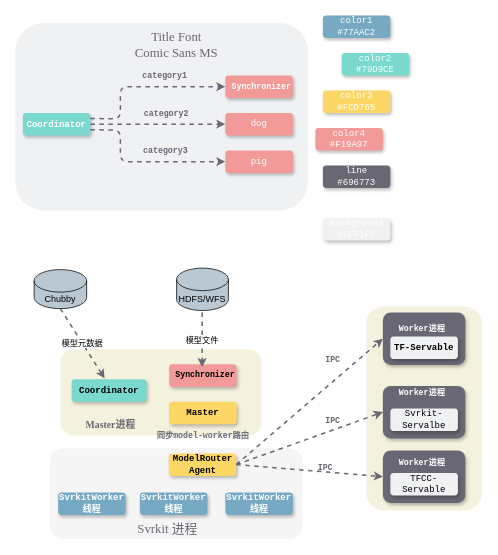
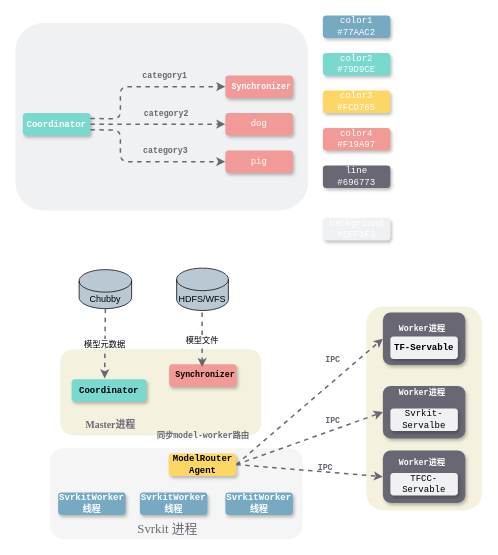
  <mxCell id="0" />
  <mxCell id="1" parent="0" />
  <mxCell id="2" value="" style="rounded=1;whiteSpace=wrap;html=1;strokeColor=none;shadow=0;glass=0;comic=0;gradientColor=none;fontFamily=Courier New;fontColor=#FFFFFF;fillColor=#f4f1de;" vertex="1" parent="1"><mxGeometry x="488" y="408" width="154" height="272" as="geometry" /></mxCell>
  <mxCell id="3" value="" style="rounded=1;whiteSpace=wrap;html=1;fillColor=#696773;strokeColor=none;shadow=1;glass=0;comic=0;gradientColor=none;fontFamily=Courier New;fontColor=#FFFFFF;" vertex="1" parent="1"><mxGeometry x="510" y="600" width="110" height="70" as="geometry" /></mxCell>
  <mxCell id="4" value="" style="rounded=1;whiteSpace=wrap;html=1;fillColor=#f5f5f5;fontColor=#333333;strokeColor=none;" vertex="1" parent="1"><mxGeometry x="66" y="597" width="337" height="121" as="geometry" /></mxCell>
  <mxCell id="5" value="" style="rounded=1;whiteSpace=wrap;html=1;strokeColor=none;shadow=0;glass=0;comic=0;gradientColor=none;fontFamily=Courier New;fontColor=#FFFFFF;fillColor=#f4f1de;" vertex="1" parent="1"><mxGeometry x="80" y="465" width="268" height="115" as="geometry" /></mxCell>
  <mxCell id="6" value="" style="rounded=1;whiteSpace=wrap;html=1;fillColor=#eff1f3;strokeColor=none;shadow=0;glass=0;comic=0;gradientColor=none;fontFamily=Courier New;fontColor=#FFFFFF;" vertex="1" parent="1"><mxGeometry x="20" y="30" width="390" height="250" as="geometry" /></mxCell>
  <mxCell id="7" value="&lt;font color=&quot;#ffffff&quot; face=&quot;Courier New&quot;&gt;&lt;b&gt;Coordinator&lt;/b&gt;&lt;br&gt;&lt;/font&gt;" style="rounded=1;whiteSpace=wrap;html=1;fillColor=#79d9ce;strokeColor=none;shadow=1;glass=0;comic=0;gradientColor=none;" vertex="1" parent="1"><mxGeometry x="30" y="150" width="90" height="30" as="geometry" /></mxCell>
  <mxCell id="8" value="" style="endArrow=classic;html=1;exitX=1;exitY=0.5;exitDx=0;exitDy=0;strokeWidth=2;dashed=1;strokeColor=#696773;entryX=0;entryY=0.5;entryDx=0;entryDy=0;" edge="1" parent="1" source="7" target="11"><mxGeometry width="50" height="50" relative="1" as="geometry"><mxPoint x="170" y="210" as="sourcePoint" /><mxPoint x="200" y="165" as="targetPoint" /></mxGeometry></mxCell>
  <mxCell id="9" value="&lt;b style=&quot;color: rgb(105 , 103 , 115)&quot;&gt;category2&lt;/b&gt;" style="edgeLabel;html=1;align=center;verticalAlign=middle;resizable=0;points=[];fontFamily=Courier New;fontColor=#FFFFFF;labelBackgroundColor=none;" vertex="1" connectable="0" parent="8"><mxGeometry x="0.031" y="2" relative="1" as="geometry"><mxPoint x="7" y="-13" as="offset" /></mxGeometry></mxCell>
  <mxCell id="10" value="&lt;b&gt;&lt;font style=&quot;font-size: 11px&quot;&gt;&amp;nbsp;Synchronizer&lt;/font&gt;&lt;/b&gt;" style="rounded=1;whiteSpace=wrap;html=1;fillColor=#f19a97;strokeColor=none;shadow=1;glass=0;comic=0;gradientColor=none;fontFamily=Courier New;fontColor=#FFFFFF;" vertex="1" parent="1"><mxGeometry x="300" y="100" width="90" height="30" as="geometry" /></mxCell>
  <mxCell id="11" value="dog" style="rounded=1;whiteSpace=wrap;html=1;fillColor=#f19a97;strokeColor=none;shadow=1;glass=0;comic=0;gradientColor=none;fontFamily=Courier New;fontColor=#FFFFFF;" vertex="1" parent="1"><mxGeometry x="300" y="150" width="90" height="30" as="geometry" /></mxCell>
  <mxCell id="12" value="pig" style="rounded=1;whiteSpace=wrap;html=1;fillColor=#f19a97;strokeColor=none;shadow=1;glass=0;comic=0;gradientColor=none;fontFamily=Courier New;fontColor=#FFFFFF;" vertex="1" parent="1"><mxGeometry x="300" y="200" width="90" height="30" as="geometry" /></mxCell>
  <mxCell id="13" value="" style="endArrow=classic;html=1;exitX=1;exitY=0.25;exitDx=0;exitDy=0;strokeWidth=2;dashed=1;strokeColor=#696773;entryX=0;entryY=0.5;entryDx=0;entryDy=0;" edge="1" parent="1" source="7" target="10"><mxGeometry width="50" height="50" relative="1" as="geometry"><mxPoint x="170" y="210" as="sourcePoint" /><mxPoint x="200" y="165" as="targetPoint" /><Array as="points"><mxPoint x="160" y="158" /><mxPoint x="160" y="115" /></Array></mxGeometry></mxCell>
  <mxCell id="14" value="&lt;font color=&quot;#696773&quot;&gt;&lt;b&gt;category1&lt;/b&gt;&lt;/font&gt;" style="edgeLabel;html=1;align=center;verticalAlign=middle;resizable=0;points=[];fontFamily=Courier New;fontColor=#FFFFFF;labelBackgroundColor=none;" vertex="1" connectable="0" parent="13"><mxGeometry x="0.274" y="1" relative="1" as="geometry"><mxPoint y="-14" as="offset" /></mxGeometry></mxCell>
  <mxCell id="15" value="" style="endArrow=classic;html=1;exitX=1;exitY=0.75;exitDx=0;exitDy=0;strokeWidth=2;dashed=1;strokeColor=#696773;entryX=0;entryY=0.5;entryDx=0;entryDy=0;" edge="1" parent="1" source="7" target="12"><mxGeometry width="50" height="50" relative="1" as="geometry"><mxPoint x="170" y="210" as="sourcePoint" /><mxPoint x="200" y="165" as="targetPoint" /><Array as="points"><mxPoint x="160" y="173" /><mxPoint x="160" y="215" /></Array></mxGeometry></mxCell>
  <mxCell id="16" value="&lt;b style=&quot;color: rgb(105 , 103 , 115)&quot;&gt;category3&lt;/b&gt;" style="edgeLabel;html=1;align=center;verticalAlign=middle;resizable=0;points=[];fontFamily=Courier New;fontColor=#FFFFFF;labelBackgroundColor=none;" vertex="1" connectable="0" parent="15"><mxGeometry x="0.16" y="3" relative="1" as="geometry"><mxPoint x="13" y="-12" as="offset" /></mxGeometry></mxCell>
  <mxCell id="17" value="color1&lt;br&gt;#77AAC2" style="rounded=1;whiteSpace=wrap;html=1;fillColor=#77aac2;strokeColor=none;shadow=1;glass=0;comic=0;gradientColor=none;fontFamily=Courier New;fontColor=#FFFFFF;" vertex="1" parent="1"><mxGeometry x="430" y="20" width="90" height="30" as="geometry" /></mxCell>
- <mxCell id="18" value="color2&lt;br&gt;#79D9CE" style="rounded=1;whiteSpace=wrap;html=1;fillColor=#79d9ce;strokeColor=none;shadow=1;glass=0;comic=0;gradientColor=none;fontFamily=Courier New;fontColor=#FFFFFF;" vertex="1" parent="1"><mxGeometry x="455" y="70" width="90" height="30" as="geometry" /></mxCell>
+ <mxCell id="18" value="color2&lt;br&gt;#79D9CE" style="rounded=1;whiteSpace=wrap;html=1;fillColor=#79d9ce;strokeColor=none;shadow=1;glass=0;comic=0;gradientColor=none;fontFamily=Courier New;fontColor=#FFFFFF;" vertex="1" parent="1"><mxGeometry x="430" y="70" width="90" height="30" as="geometry" /></mxCell>
  <mxCell id="19" value="color3&lt;br&gt;#FCD765" style="rounded=1;whiteSpace=wrap;html=1;fillColor=#fcd765;strokeColor=none;shadow=1;glass=0;comic=0;gradientColor=none;fontFamily=Courier New;fontColor=#FFFFFF;" vertex="1" parent="1"><mxGeometry x="430" y="120" width="90" height="30" as="geometry" /></mxCell>
  <mxCell id="20" value="line&lt;br&gt;#696773" style="rounded=1;whiteSpace=wrap;html=1;fillColor=#696773;strokeColor=none;shadow=1;glass=0;comic=0;gradientColor=none;fontFamily=Courier New;fontColor=#FFFFFF;" vertex="1" parent="1"><mxGeometry x="430" y="220" width="90" height="30" as="geometry" /></mxCell>
- <mxCell id="21" value="color4&lt;br&gt;#F19A97" style="rounded=1;whiteSpace=wrap;html=1;fillColor=#f19a97;strokeColor=none;shadow=1;glass=0;comic=0;gradientColor=none;fontFamily=Courier New;fontColor=#FFFFFF;" vertex="1" parent="1"><mxGeometry x="420" y="170" width="90" height="30" as="geometry" /></mxCell>
+ <mxCell id="21" value="color4&lt;br&gt;#F19A97" style="rounded=1;whiteSpace=wrap;html=1;fillColor=#f19a97;strokeColor=none;shadow=1;glass=0;comic=0;gradientColor=none;fontFamily=Courier New;fontColor=#FFFFFF;" vertex="1" parent="1"><mxGeometry x="430" y="170" width="90" height="30" as="geometry" /></mxCell>
  <mxCell id="22" value="background&lt;br&gt;#EFF1F3" style="rounded=1;whiteSpace=wrap;html=1;fillColor=#eff1f3;strokeColor=none;shadow=1;glass=0;comic=0;gradientColor=none;fontFamily=Courier New;fontColor=#FFFFFF;" vertex="1" parent="1"><mxGeometry x="430" y="290" width="90" height="30" as="geometry" /></mxCell>
- <mxCell id="23" value="&lt;font face=&quot;Comic Sans MS&quot; style=&quot;font-size: 17px&quot;&gt;&lt;font color=&quot;#696773&quot; style=&quot;font-size: 17px&quot;&gt;Title Font&lt;br&gt;Comic Sans MS&lt;/font&gt;&lt;br&gt;&lt;/font&gt;" style="text;html=1;strokeColor=none;fillColor=none;align=center;verticalAlign=middle;whiteSpace=wrap;rounded=0;" vertex="1" parent="1"><mxGeometry x="160" y="50" width="150" height="20" as="geometry" /></mxCell>
  <mxCell id="24" value="&lt;font face=&quot;Courier New&quot;&gt;&lt;b&gt;Coordinator&lt;/b&gt;&lt;br&gt;&lt;/font&gt;" style="rounded=1;whiteSpace=wrap;html=1;fillColor=#79d9ce;strokeColor=none;shadow=1;glass=0;comic=0;gradientColor=none;" vertex="1" parent="1"><mxGeometry x="95" y="505" width="100" height="30" as="geometry" /></mxCell>
  <mxCell id="25" value="&lt;b&gt;&lt;font style=&quot;font-size: 11px&quot; color=&quot;#000000&quot;&gt;&amp;nbsp;Synchronizer&lt;/font&gt;&lt;/b&gt;" style="rounded=1;whiteSpace=wrap;html=1;fillColor=#f19a97;strokeColor=none;shadow=1;glass=0;comic=0;gradientColor=none;fontFamily=Courier New;fontColor=#FFFFFF;" vertex="1" parent="1"><mxGeometry x="225" y="485" width="90" height="30" as="geometry" /></mxCell>
- <mxCell id="26" value="&lt;font color=&quot;#000000&quot;&gt;&lt;b&gt;Master&lt;/b&gt;&lt;/font&gt;" style="rounded=1;whiteSpace=wrap;html=1;fillColor=#fcd765;strokeColor=none;shadow=1;glass=0;comic=0;gradientColor=none;fontFamily=Courier New;fontColor=#FFFFFF;" vertex="1" parent="1"><mxGeometry x="225" y="535" width="90" height="30" as="geometry" /></mxCell>
  <mxCell id="27" value="&lt;b&gt;SvrkitWorker线程&lt;/b&gt;" style="rounded=1;whiteSpace=wrap;html=1;fillColor=#77aac2;strokeColor=none;shadow=1;glass=0;comic=0;gradientColor=none;fontFamily=Courier New;fontColor=#FFFFFF;" vertex="1" parent="1"><mxGeometry x="77" y="656" width="90" height="30" as="geometry" /></mxCell>
  <mxCell id="28" value="&lt;b&gt;SvrkitWorker线程&lt;/b&gt;" style="rounded=1;whiteSpace=wrap;html=1;fillColor=#77aac2;strokeColor=none;shadow=1;glass=0;comic=0;gradientColor=none;fontFamily=Courier New;fontColor=#FFFFFF;" vertex="1" parent="1"><mxGeometry x="186" y="656" width="90" height="30" as="geometry" /></mxCell>
  <mxCell id="29" value="&lt;b&gt;SvrkitWorker线程&lt;/b&gt;" style="rounded=1;whiteSpace=wrap;html=1;fillColor=#77aac2;strokeColor=none;shadow=1;glass=0;comic=0;gradientColor=none;fontFamily=Courier New;fontColor=#FFFFFF;" vertex="1" parent="1"><mxGeometry x="300" y="656" width="90" height="30" as="geometry" /></mxCell>
  <mxCell id="30" value="" style="rounded=1;whiteSpace=wrap;html=1;fillColor=#696773;strokeColor=none;shadow=1;glass=0;comic=0;gradientColor=none;fontFamily=Courier New;fontColor=#FFFFFF;" vertex="1" parent="1"><mxGeometry x="510" y="416" width="110" height="70" as="geometry" /></mxCell>
  <mxCell id="31" value="" style="endArrow=classic;html=1;exitX=1;exitY=0.5;exitDx=0;exitDy=0;strokeWidth=2;dashed=1;strokeColor=#696773;entryX=0;entryY=0.5;entryDx=0;entryDy=0;" edge="1" parent="1" source="50" target="30"><mxGeometry width="50" height="50" relative="1" as="geometry"><mxPoint x="285" y="452.5" as="sourcePoint" /><mxPoint x="465" y="410" as="targetPoint" /></mxGeometry></mxCell>
  <mxCell id="32" value="&lt;font color=&quot;#000000&quot;&gt;&lt;b&gt;TF-Servable&lt;/b&gt;&lt;/font&gt;" style="rounded=1;whiteSpace=wrap;html=1;fillColor=#eff1f3;strokeColor=none;shadow=1;glass=0;comic=0;gradientColor=none;fontFamily=Courier New;fontColor=#FFFFFF;" vertex="1" parent="1"><mxGeometry x="520" y="448" width="90" height="30" as="geometry" /></mxCell>
  <mxCell id="33" value="&lt;b&gt;Worker进程&lt;/b&gt;" style="edgeLabel;html=1;align=center;verticalAlign=middle;resizable=0;points=[];fontFamily=Courier New;labelBackgroundColor=none;fontColor=#FFFFFF;" vertex="1" connectable="0" parent="1"><mxGeometry x="519.997" y="531" as="geometry"><mxPoint x="42" y="-94" as="offset" /></mxGeometry></mxCell>
  <mxCell id="34" value="" style="rounded=1;whiteSpace=wrap;html=1;fillColor=#696773;strokeColor=none;shadow=1;glass=0;comic=0;gradientColor=none;fontFamily=Courier New;fontColor=#FFFFFF;" vertex="1" parent="1"><mxGeometry x="510" y="514" width="110" height="70" as="geometry" /></mxCell>
  <mxCell id="35" value="&lt;font color=&quot;#000000&quot;&gt;Svrkit-Servalbe&lt;/font&gt;" style="rounded=1;whiteSpace=wrap;html=1;fillColor=#eff1f3;strokeColor=none;shadow=1;glass=0;comic=0;gradientColor=none;fontFamily=Courier New;fontColor=#FFFFFF;" vertex="1" parent="1"><mxGeometry x="520" y="544" width="90" height="30" as="geometry" /></mxCell>
  <mxCell id="36" value="&lt;b&gt;Worker进程&lt;/b&gt;" style="edgeLabel;html=1;align=center;verticalAlign=middle;resizable=0;points=[];fontFamily=Courier New;labelBackgroundColor=none;fontColor=#FFFFFF;" vertex="1" connectable="0" parent="1"><mxGeometry x="519.997" y="710" as="geometry"><mxPoint x="42" y="-94" as="offset" /></mxGeometry></mxCell>
  <mxCell id="37" value="&lt;b&gt;Worker进程&lt;/b&gt;" style="edgeLabel;html=1;align=center;verticalAlign=middle;resizable=0;points=[];fontFamily=Courier New;labelBackgroundColor=none;fontColor=#FFFFFF;" vertex="1" connectable="0" parent="1"><mxGeometry x="519.997" y="617" as="geometry"><mxPoint x="42" y="-94" as="offset" /></mxGeometry></mxCell>
  <mxCell id="38" value="&lt;font color=&quot;#000000&quot;&gt;TFCC-Servable&lt;/font&gt;" style="rounded=1;whiteSpace=wrap;html=1;fillColor=#eff1f3;strokeColor=none;shadow=1;glass=0;comic=0;gradientColor=none;fontFamily=Courier New;fontColor=#FFFFFF;" vertex="1" parent="1"><mxGeometry x="520" y="630" width="90" height="30" as="geometry" /></mxCell>
  <mxCell id="39" value="" style="endArrow=classic;html=1;exitX=1;exitY=0.5;exitDx=0;exitDy=0;strokeWidth=2;dashed=1;strokeColor=#696773;entryX=0;entryY=0.5;entryDx=0;entryDy=0;" edge="1" parent="1" source="50" target="34"><mxGeometry width="50" height="50" relative="1" as="geometry"><mxPoint x="355" y="555" as="sourcePoint" /><mxPoint x="520" y="463" as="targetPoint" /></mxGeometry></mxCell>
  <mxCell id="40" value="" style="endArrow=classic;html=1;exitX=1;exitY=0.5;exitDx=0;exitDy=0;strokeWidth=2;dashed=1;strokeColor=#696773;entryX=0;entryY=0.5;entryDx=0;entryDy=0;" edge="1" parent="1" source="50" target="3"><mxGeometry width="50" height="50" relative="1" as="geometry"><mxPoint x="355" y="555" as="sourcePoint" /><mxPoint x="520" y="463" as="targetPoint" /></mxGeometry></mxCell>
  <mxCell id="41" value="&lt;font face=&quot;Comic Sans MS&quot; style=&quot;font-size: 17px&quot;&gt;&lt;font color=&quot;#696773&quot;&gt;Svrkit 进程&lt;/font&gt;&lt;br&gt;&lt;/font&gt;" style="text;html=1;strokeColor=none;fillColor=none;align=center;verticalAlign=middle;whiteSpace=wrap;rounded=0;" vertex="1" parent="1"><mxGeometry x="148" y="695" width="150" height="20" as="geometry" /></mxCell>
  <mxCell id="42" value="&lt;font face=&quot;Comic Sans MS&quot;&gt;&lt;font color=&quot;#696773&quot;&gt;&lt;span style=&quot;font-size: 13px&quot;&gt;&lt;b&gt;Master进程&lt;/b&gt;&lt;/span&gt;&lt;/font&gt;&lt;br&gt;&lt;/font&gt;" style="text;html=1;strokeColor=none;fillColor=none;align=center;verticalAlign=middle;whiteSpace=wrap;rounded=0;" vertex="1" parent="1"><mxGeometry x="87" y="557" width="120" height="15" as="geometry" /></mxCell>
  <mxCell id="43" value="&lt;font color=&quot;#696773&quot;&gt;&lt;b&gt;IPC&lt;/b&gt;&lt;/font&gt;" style="edgeLabel;html=1;align=center;verticalAlign=middle;resizable=0;points=[];fontFamily=Courier New;fontColor=#FFFFFF;labelBackgroundColor=none;" vertex="1" connectable="0" parent="1"><mxGeometry x="259.997" y="261" as="geometry"><mxPoint x="183" y="218" as="offset" /></mxGeometry></mxCell>
  <mxCell id="44" value="&lt;b style=&quot;color: rgb(105 , 103 , 115)&quot;&gt;IPC&lt;/b&gt;" style="edgeLabel;html=1;align=center;verticalAlign=middle;resizable=0;points=[];fontFamily=Courier New;fontColor=#FFFFFF;labelBackgroundColor=none;" vertex="1" connectable="0" parent="1"><mxGeometry x="259.997" y="342" as="geometry"><mxPoint x="183" y="218" as="offset" /></mxGeometry></mxCell>
  <mxCell id="45" value="&lt;font color=&quot;#696773&quot;&gt;&lt;b&gt;IPC&lt;/b&gt;&lt;/font&gt;" style="edgeLabel;html=1;align=center;verticalAlign=middle;resizable=0;points=[];fontFamily=Courier New;fontColor=#FFFFFF;labelBackgroundColor=none;" vertex="1" connectable="0" parent="1"><mxGeometry x="249.997" y="405" as="geometry"><mxPoint x="183" y="218" as="offset" /></mxGeometry></mxCell>
- <mxCell id="46" value="&lt;font color=&quot;#000000&quot;&gt;Chubby&lt;/font&gt;" style="shape=cylinder3;whiteSpace=wrap;html=1;boundedLbl=1;backgroundOutline=1;size=15;fillColor=#bac8d3;" vertex="1" parent="1"><mxGeometry x="45" y="359" width="70" height="52" as="geometry" /></mxCell>
+ <mxCell id="46" value="&lt;font color=&quot;#000000&quot;&gt;Chubby&lt;/font&gt;" style="shape=cylinder3;whiteSpace=wrap;html=1;boundedLbl=1;backgroundOutline=1;size=15;fillColor=#bac8d3;" vertex="1" parent="1"><mxGeometry x="105" y="359" width="70" height="52" as="geometry" /></mxCell>
  <mxCell id="47" value="HDFS/WFS" style="shape=cylinder3;whiteSpace=wrap;html=1;boundedLbl=1;backgroundOutline=1;size=15;fillColor=#bac8d3;" vertex="1" parent="1"><mxGeometry x="235" y="357" width="69" height="56.5" as="geometry" /></mxCell>
  <mxCell id="48" value="模型元数据" style="endArrow=classic;html=1;exitX=0.5;exitY=1;exitDx=0;exitDy=0;strokeWidth=2;dashed=1;strokeColor=#696773;entryX=0.44;entryY=-0.033;entryDx=0;entryDy=0;exitPerimeter=0;entryPerimeter=0;" edge="1" parent="1" source="46" target="24"><mxGeometry width="50" height="50" relative="1" as="geometry"><mxPoint x="325" y="560" as="sourcePoint" /><mxPoint x="520" y="559" as="targetPoint" /><Array as="points" /></mxGeometry></mxCell>
  <mxCell id="49" value="模型文件" style="endArrow=classic;html=1;strokeWidth=2;dashed=1;strokeColor=#696773;" edge="1" parent="1"><mxGeometry width="50" height="50" relative="1" as="geometry"><mxPoint x="269" y="416" as="sourcePoint" /><mxPoint x="269" y="489" as="targetPoint" /><Array as="points" /></mxGeometry></mxCell>
  <mxCell id="50" value="&lt;font color=&quot;#000000&quot;&gt;&lt;b&gt;ModelRouter&lt;br&gt;Agent&lt;br&gt;&lt;/b&gt;&lt;/font&gt;" style="rounded=1;whiteSpace=wrap;html=1;fillColor=#fcd765;strokeColor=none;shadow=1;glass=0;comic=0;gradientColor=none;fontFamily=Courier New;fontColor=#FFFFFF;" vertex="1" parent="1"><mxGeometry x="224.5" y="604" width="90" height="30" as="geometry" /></mxCell>
  <mxCell id="51" value="&lt;font color=&quot;#696773&quot;&gt;&lt;b&gt;同步model-worker路由&lt;/b&gt;&lt;/font&gt;" style="edgeLabel;html=1;align=center;verticalAlign=middle;resizable=0;points=[];fontFamily=Courier New;fontColor=#FFFFFF;labelBackgroundColor=none;" vertex="1" connectable="0" parent="1"><mxGeometry x="269.996" y="580" as="geometry" /></mxCell>
